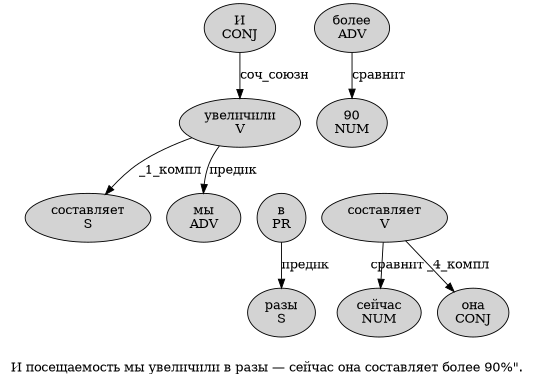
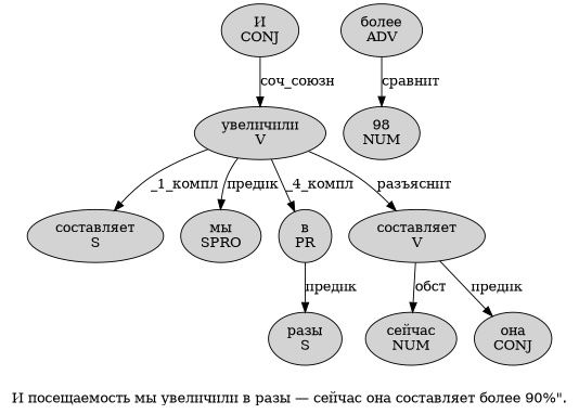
  digraph {
    label="И посещаемость мы увеличили в разы — сейчас она составляет более 90%\"."
    node [fillcolor=lightgray penwidth=1 shape=ellipse style=filled]
    n1 [label="И\nCONJ"]
    n2 [label="увеличили\nV"]
    n3 [label="составляет\nS"]
-   n4 [label="мы\nADV"]
+   n4 [label="мы\nSPRO"]
    n5 [label="в\nPR"]
    n6 [label="составляет\nV"]
    n7 [label="разы\nS"]
    n8 [label="сейчас\nNUM"]
    n9 [label="она\nCONJ"]
    n10 [label="более\nADV"]
-   n11 [label="90\nNUM"]
+   n11 [label="98\nNUM"]
    n1 -> n2 [label="соч_союзн"]
    n2 -> n3 [label="_1_компл"]
    n2 -> n4 [label="предик"]
+   n2 -> n5 [label="_4_компл"]
+   n2 -> n6 [label="разъяснит"]
    n5 -> n7 [label="предик"]
-   n6 -> n8 [label="сравнит"]
-   n6 -> n9 [label="_4_компл"]
+   n6 -> n8 [label="обст"]
+   n6 -> n9 [label="предик"]
    n10 -> n11 [label="сравнит"]
  }
